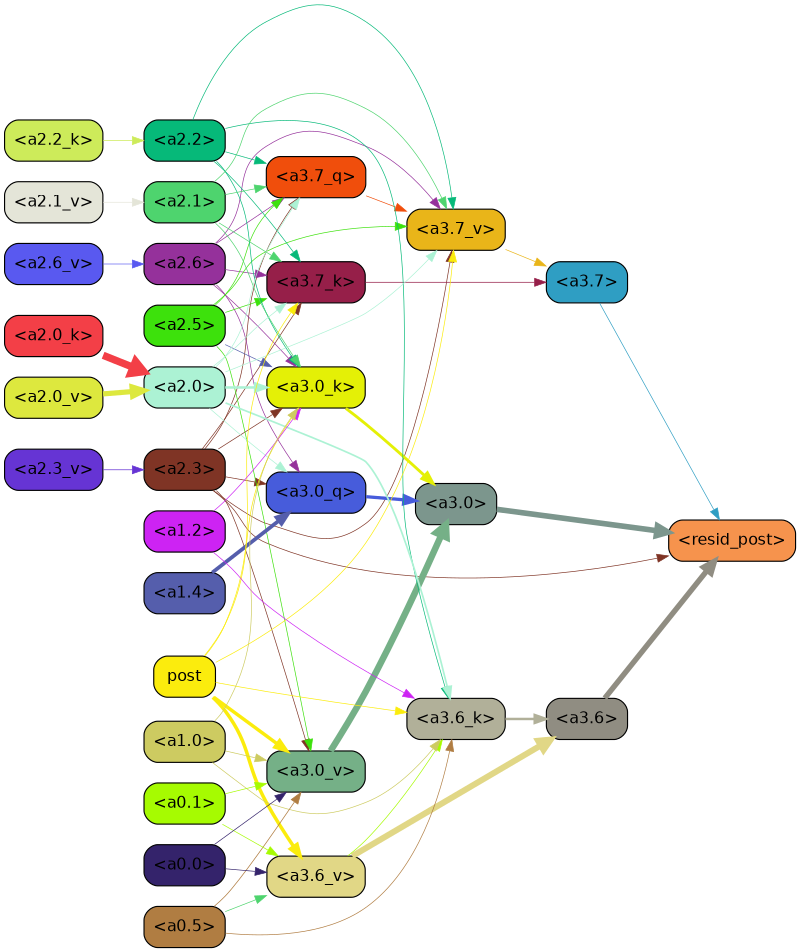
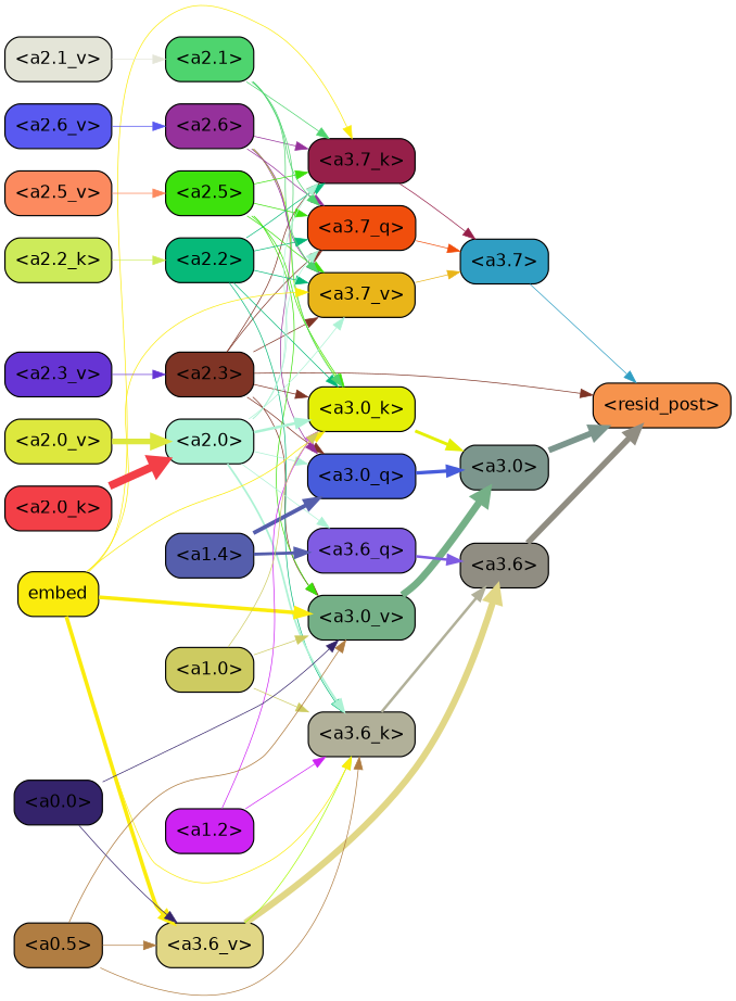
  strict digraph {
    rankdir=LR
    splines=true
    node [color=black fontname=Helvetica shape=box style="filled, rounded"]
    edge [color="#7f3425" penwidth=0.6]
    "<a3.7>" [fillcolor="#2f9ec3"]
    "<resid_post>" [fillcolor="#f6934d"]
    "<a3.6>" [fillcolor="#908d82"]
    "<a3.0>" [fillcolor="#7c968d"]
    "<a2.3>" [fillcolor="#7f3425"]
    "<a3.7_q>" [fillcolor="#f04e0c"]
    "<a3.0_q>" [fillcolor="#475cdb"]
    "<a3.7_k>" [fillcolor="#961f49"]
    "<a3.0_k>" [fillcolor="#e4f006"]
    "<a3.7_v>" [fillcolor="#e9b519"]
    "<a3.0_v>" [fillcolor="#75b087"]
+   "<a3.6_q>" [fillcolor="#805ce3"]
    "<a3.6_k>" [fillcolor="#b1b099"]
    "<a3.6_v>" [fillcolor="#e1d786"]
    "<a2.6>" [fillcolor="#95319b"]
    "<a2.5>" [fillcolor="#3de10c"]
    "<a2.2>" [fillcolor="#06b979"]
    "<a2.1>" [fillcolor="#4ed46e"]
    "<a2.0>" [fillcolor="#acf2d4"]
    "<a1.4>" [fillcolor="#555eac"]
-   embed [fillcolor="#fbec0d" label=post]
+   embed [fillcolor="#fbec0d"]
    "<a1.2>" [fillcolor="#cd23f3"]
    "<a1.0>" [fillcolor="#cdcb61"]
    "<a0.5>" [fillcolor="#b07d42"]
-   "<a0.1>" [fillcolor="#a6fb01"]
    "<a0.0>" [fillcolor="#34236b"]
    "<a2.2_k>" [fillcolor="#cdeb5a"]
    "<a2.0_k>" [fillcolor="#f33f47"]
    "<a2.6_v>" [fillcolor="#5959f0"]
+   "<a2.5_v>" [fillcolor="#fc8a5f"]
    "<a2.3_v>" [fillcolor="#6634d4"]
    "<a2.1_v>" [fillcolor="#e4e5d8"]
    "<a2.0_v>" [fillcolor="#dde83e"]
    "<a3.7>" -> "<resid_post>" [color="#2f9ec3"]
    "<a3.6>" -> "<resid_post>" [color="#908d82" penwidth=4.7534414529800415]
    "<a3.0>" -> "<resid_post>" [color="#7c968d" penwidth=4.898576855659485]
    "<a2.3>" -> "<resid_post>"
    "<a2.3>" -> "<a3.7_q>"
    "<a2.3>" -> "<a3.0_q>"
    "<a2.3>" -> "<a3.7_k>"
    "<a2.3>" -> "<a3.0_k>"
    "<a2.3>" -> "<a3.7_v>"
    "<a2.3>" -> "<a3.0_v>"
-   "<a3.7_q>" -> "<a3.7_v>" [color="#f04e0c"]
+   "<a3.7_q>" -> "<a3.7>" [color="#f04e0c"]
    "<a3.0_q>" -> "<a3.0>" [color="#475cdb" penwidth=2.870753765106201]
    "<a3.7_k>" -> "<a3.7>" [color="#961f49"]
    "<a3.0_k>" -> "<a3.0>" [color="#e4f006" penwidth=2.520303964614868]
    "<a3.7_v>" -> "<a3.7>" [color="#e9b519"]
    "<a3.0_v>" -> "<a3.0>" [color="#75b087" penwidth=5.680712580680847]
+   "<a3.6_q>" -> "<a3.6>" [color="#805ce3" penwidth=2.160832464694977]
    "<a3.6_k>" -> "<a3.6>" [color="#b1b099" penwidth=2.13908451795578]
    "<a3.6_v>" -> "<a3.6>" [color="#e1d786" penwidth=5.297133803367615]
    "<a3.6_v>" -> "<a3.6_k>" [color="#a6fb01"]
    "<a2.6>" -> "<a3.7_q>" [color="#95319b"]
    "<a2.6>" -> "<a3.0_q>" [color="#95319b"]
    "<a2.6>" -> "<a3.7_k>" [color="#95319b"]
-   "<a2.6>" -> "<a3.0_k>" [color="#95319b"]
+   "<a2.6>" -> "<a3.0_k>" [color="#a6fb01"]
    "<a2.6>" -> "<a3.7_v>" [color="#95319b"]
    "<a2.5>" -> "<a3.7_q>" [color="#3de10c"]
    "<a2.5>" -> "<a3.7_k>" [color="#3de10c"]
-   "<a2.5>" -> "<a3.0_k>" [color="#555eac"]
+   "<a2.5>" -> "<a3.0_k>" [color="#3de10c"]
    "<a2.5>" -> "<a3.7_v>" [color="#3de10c"]
    "<a2.5>" -> "<a3.0_v>" [color="#3de10c"]
    "<a2.2>" -> "<a3.7_q>" [color="#06b979"]
    "<a2.2>" -> "<a3.7_k>" [color="#06b979"]
    "<a2.2>" -> "<a3.0_k>" [color="#06b979"]
    "<a2.2>" -> "<a3.7_v>" [color="#06b979"]
    "<a2.2>" -> "<a3.6_k>" [color="#06b979"]
    "<a2.1>" -> "<a3.7_q>" [color="#4ed46e"]
    "<a2.1>" -> "<a3.7_k>" [color="#4ed46e"]
    "<a2.1>" -> "<a3.0_k>" [color="#4ed46e"]
    "<a2.1>" -> "<a3.7_v>" [color="#4ed46e"]
    "<a2.0>" -> "<a3.7_q>" [color="#acf2d4"]
    "<a2.0>" -> "<a3.0_q>" [color="#acf2d4"]
    "<a2.0>" -> "<a3.7_k>" [color="#acf2d4"]
    "<a2.0>" -> "<a3.0_k>" [color="#acf2d4" penwidth=2.18752121925354]
    "<a2.0>" -> "<a3.7_v>" [color="#acf2d4"]
+   "<a2.0>" -> "<a3.6_q>" [color="#acf2d4"]
    "<a2.0>" -> "<a3.6_k>" [color="#acf2d4" penwidth=1.4957321882247925]
    "<a1.4>" -> "<a3.0_q>" [color="#555eac" penwidth=3.299744725227356]
+   "<a1.4>" -> "<a3.6_q>" [color="#555eac" penwidth=2.4829938411712646]
    embed -> "<a3.7_k>" [color="#fbec0d"]
    embed -> "<a3.0_k>" [color="#fbec0d" penwidth=0.6394047290086746]
    embed -> "<a3.7_v>" [color="#fbec0d"]
    embed -> "<a3.0_v>" [color="#fbec0d" penwidth=3.0212591886520386]
    embed -> "<a3.6_k>" [color="#fbec0d"]
    embed -> "<a3.6_v>" [color="#fbec0d" penwidth=3.067279100418091]
    "<a1.2>" -> "<a3.0_k>" [color="#cd23f3"]
    "<a1.2>" -> "<a3.6_k>" [color="#cd23f3"]
    "<a1.0>" -> "<a3.0_k>" [color="#cdcb61"]
    "<a1.0>" -> "<a3.0_v>" [color="#cdcb61"]
    "<a1.0>" -> "<a3.6_k>" [color="#cdcb61"]
    "<a0.5>" -> "<a3.0_v>" [color="#b07d42" penwidth=0.648682102560997]
    "<a0.5>" -> "<a3.6_k>" [color="#b07d42"]
-   "<a0.5>" -> "<a3.6_v>" [color="#4ed46e"]
-   "<a0.1>" -> "<a3.0_v>" [color="#a6fb01"]
-   "<a0.1>" -> "<a3.6_v>" [color="#a6fb01"]
+   "<a0.5>" -> "<a3.6_v>" [color="#b07d42"]
    "<a0.0>" -> "<a3.0_v>" [color="#34236b"]
    "<a0.0>" -> "<a3.6_v>" [color="#34236b"]
    "<a2.2_k>" -> "<a2.2>" [color="#cdeb5a"]
    "<a2.0_k>" -> "<a2.0>" [color="#f33f47" penwidth=6.447777509689331]
    "<a2.6_v>" -> "<a2.6>" [color="#5959f0"]
+   "<a2.5_v>" -> "<a2.5>" [color="#fc8a5f"]
    "<a2.3_v>" -> "<a2.3>" [color="#6634d4"]
    "<a2.1_v>" -> "<a2.1>" [color="#e4e5d8"]
    "<a2.0_v>" -> "<a2.0>" [color="#dde83e" penwidth=4.5695202350616455]
  }
